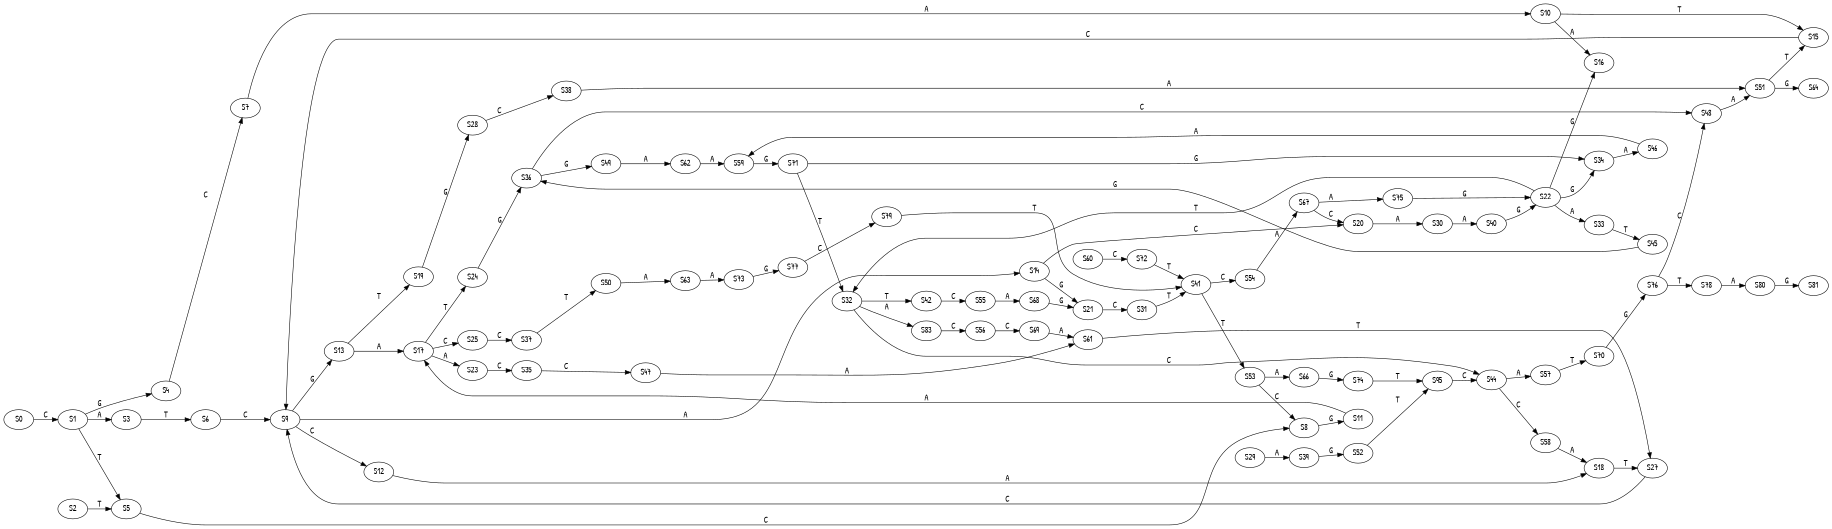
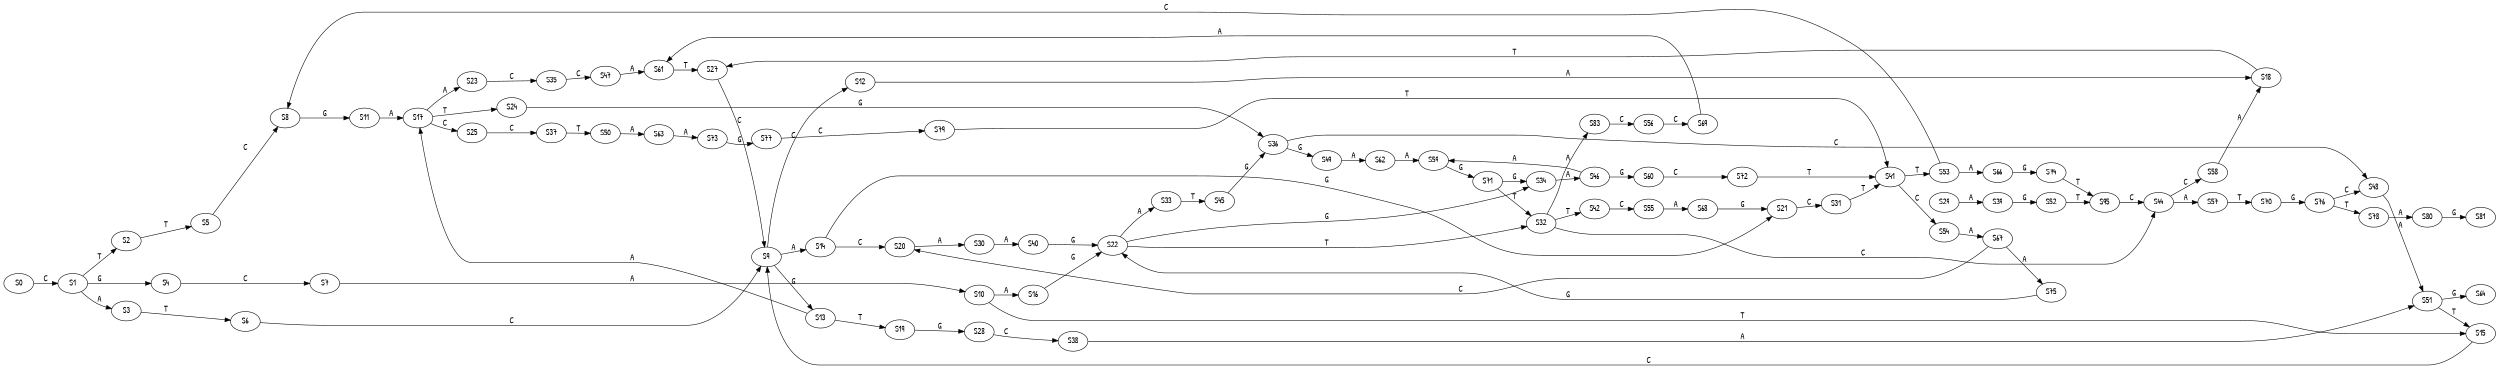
  strict digraph {
    fontname="Patrick Hand"
    rankdir=LR
    node [fontname="Patrick Hand"]
    edge [fontname="Patrick Hand"]
    S0
    S1
    S2
    S3
    S4
    S5
    S6
    S7
    S8
    S9
    S10
    S11
    S12
    S13
    S14
    S15
    S16
    S17
    S18
    S19
    S20
    S21
    S22
    S23
    S24
    S25
    S27
    S28
    S30
    S31
    S32
    S33
    S34
    S35
    S36
    S37
    S38
    S29
    S39
    S40
    S41
    S42
    n43 [label=S83]
    S44
    S45
    S46
    S47
    S48
    S49
    S50
    S51
    S52
    S53
    S54
    S55
    S56
    S57
    S58
    S59
    S60
    S61
    S62
    S63
    S64
    n65 [label=S95]
    S66
    S67
    S68
    S69
    S70
    S71
    S72
    S73
    S74
    S75
    S76
    S77
    S78
    S79
    S80
    S81
    S0 -> S1 [label=C]
-   S1 -> S5 [label=T]
+   S1 -> S2 [label=T]
    S1 -> S3 [label=A]
    S1 -> S4 [label=G]
    S2 -> S5 [label=T]
    S3 -> S6 [label=T]
    S4 -> S7 [label=C]
    S5 -> S8 [label=C]
    S6 -> S9 [label=C]
    S7 -> S10 [label=A]
    S8 -> S11 [label=G]
    S9 -> S12 [label=C]
    S9 -> S13 [label=G]
    S9 -> S14 [label=A]
    S10 -> S15 [label=T]
    S10 -> S16 [label=A]
    S11 -> S17 [label=A]
    S12 -> S18 [label=A]
    S13 -> S17 [label=A]
    S13 -> S19 [label=T]
    S14 -> S20 [label=C]
    S14 -> S21 [label=G]
    S15 -> S9 [label=C]
-   S22 -> S16 [label=G]
+   S16 -> S22 [label=G]
    S17 -> S23 [label=A]
    S17 -> S24 [label=T]
    S17 -> S25 [label=C]
    S18 -> S27 [label=T]
    S19 -> S28 [label=G]
    S20 -> S30 [label=A]
    S21 -> S31 [label=C]
    S22 -> S32 [label=T]
    S22 -> S33 [label=A]
    S22 -> S34 [label=G]
    S23 -> S35 [label=C]
    S24 -> S36 [label=G]
    S25 -> S37 [label=C]
    S27 -> S9 [label=C]
    S28 -> S38 [label=C]
    S30 -> S40 [label=A]
    S31 -> S41 [label=T]
    S32 -> S42 [label=T]
    S32 -> n43 [label=A]
    S32 -> S44 [label=C]
    S33 -> S45 [label=T]
    S34 -> S46 [label=A]
    S35 -> S47 [label=C]
    S36 -> S48 [label=C]
    S36 -> S49 [label=G]
    S37 -> S50 [label=T]
    S38 -> S51 [label=A]
    S29 -> S39 [label=A]
    S39 -> S52 [label=G]
    S40 -> S22 [label=G]
    S41 -> S53 [label=T]
    S41 -> S54 [label=C]
    S42 -> S55 [label=C]
    n43 -> S56 [label=C]
    S44 -> S57 [label=A]
    S44 -> S58 [label=C]
    S45 -> S36 [label=G]
    S46 -> S59 [label=A]
+   S46 -> S60 [label=G]
    S47 -> S61 [label=A]
    S48 -> S51 [label=A]
    S49 -> S62 [label=A]
    S50 -> S63 [label=A]
    S51 -> S15 [label=T]
    S51 -> S64 [label=G]
    S52 -> n65 [label=T]
    S53 -> S8 [label=C]
    S53 -> S66 [label=A]
    S54 -> S67 [label=A]
    S55 -> S68 [label=A]
    S56 -> S69 [label=C]
    S57 -> S70 [label=T]
    S58 -> S18 [label=A]
    S59 -> S71 [label=G]
    S60 -> S72 [label=C]
    S61 -> S27 [label=T]
    S62 -> S59 [label=A]
    S63 -> S73 [label=A]
    n65 -> S44 [label=C]
    S66 -> S74 [label=G]
    S67 -> S20 [label=C]
    S67 -> S75 [label=A]
    S68 -> S21 [label=G]
    S69 -> S61 [label=A]
    S70 -> S76 [label=G]
    S71 -> S32 [label=T]
    S71 -> S34 [label=G]
    S72 -> S41 [label=T]
    S73 -> S77 [label=G]
    S74 -> n65 [label=T]
    S75 -> S22 [label=G]
    S76 -> S48 [label=C]
    S76 -> S78 [label=T]
    S77 -> S79 [label=C]
    S78 -> S80 [label=A]
    S79 -> S41 [label=T]
    S80 -> S81 [label=G]
  }
